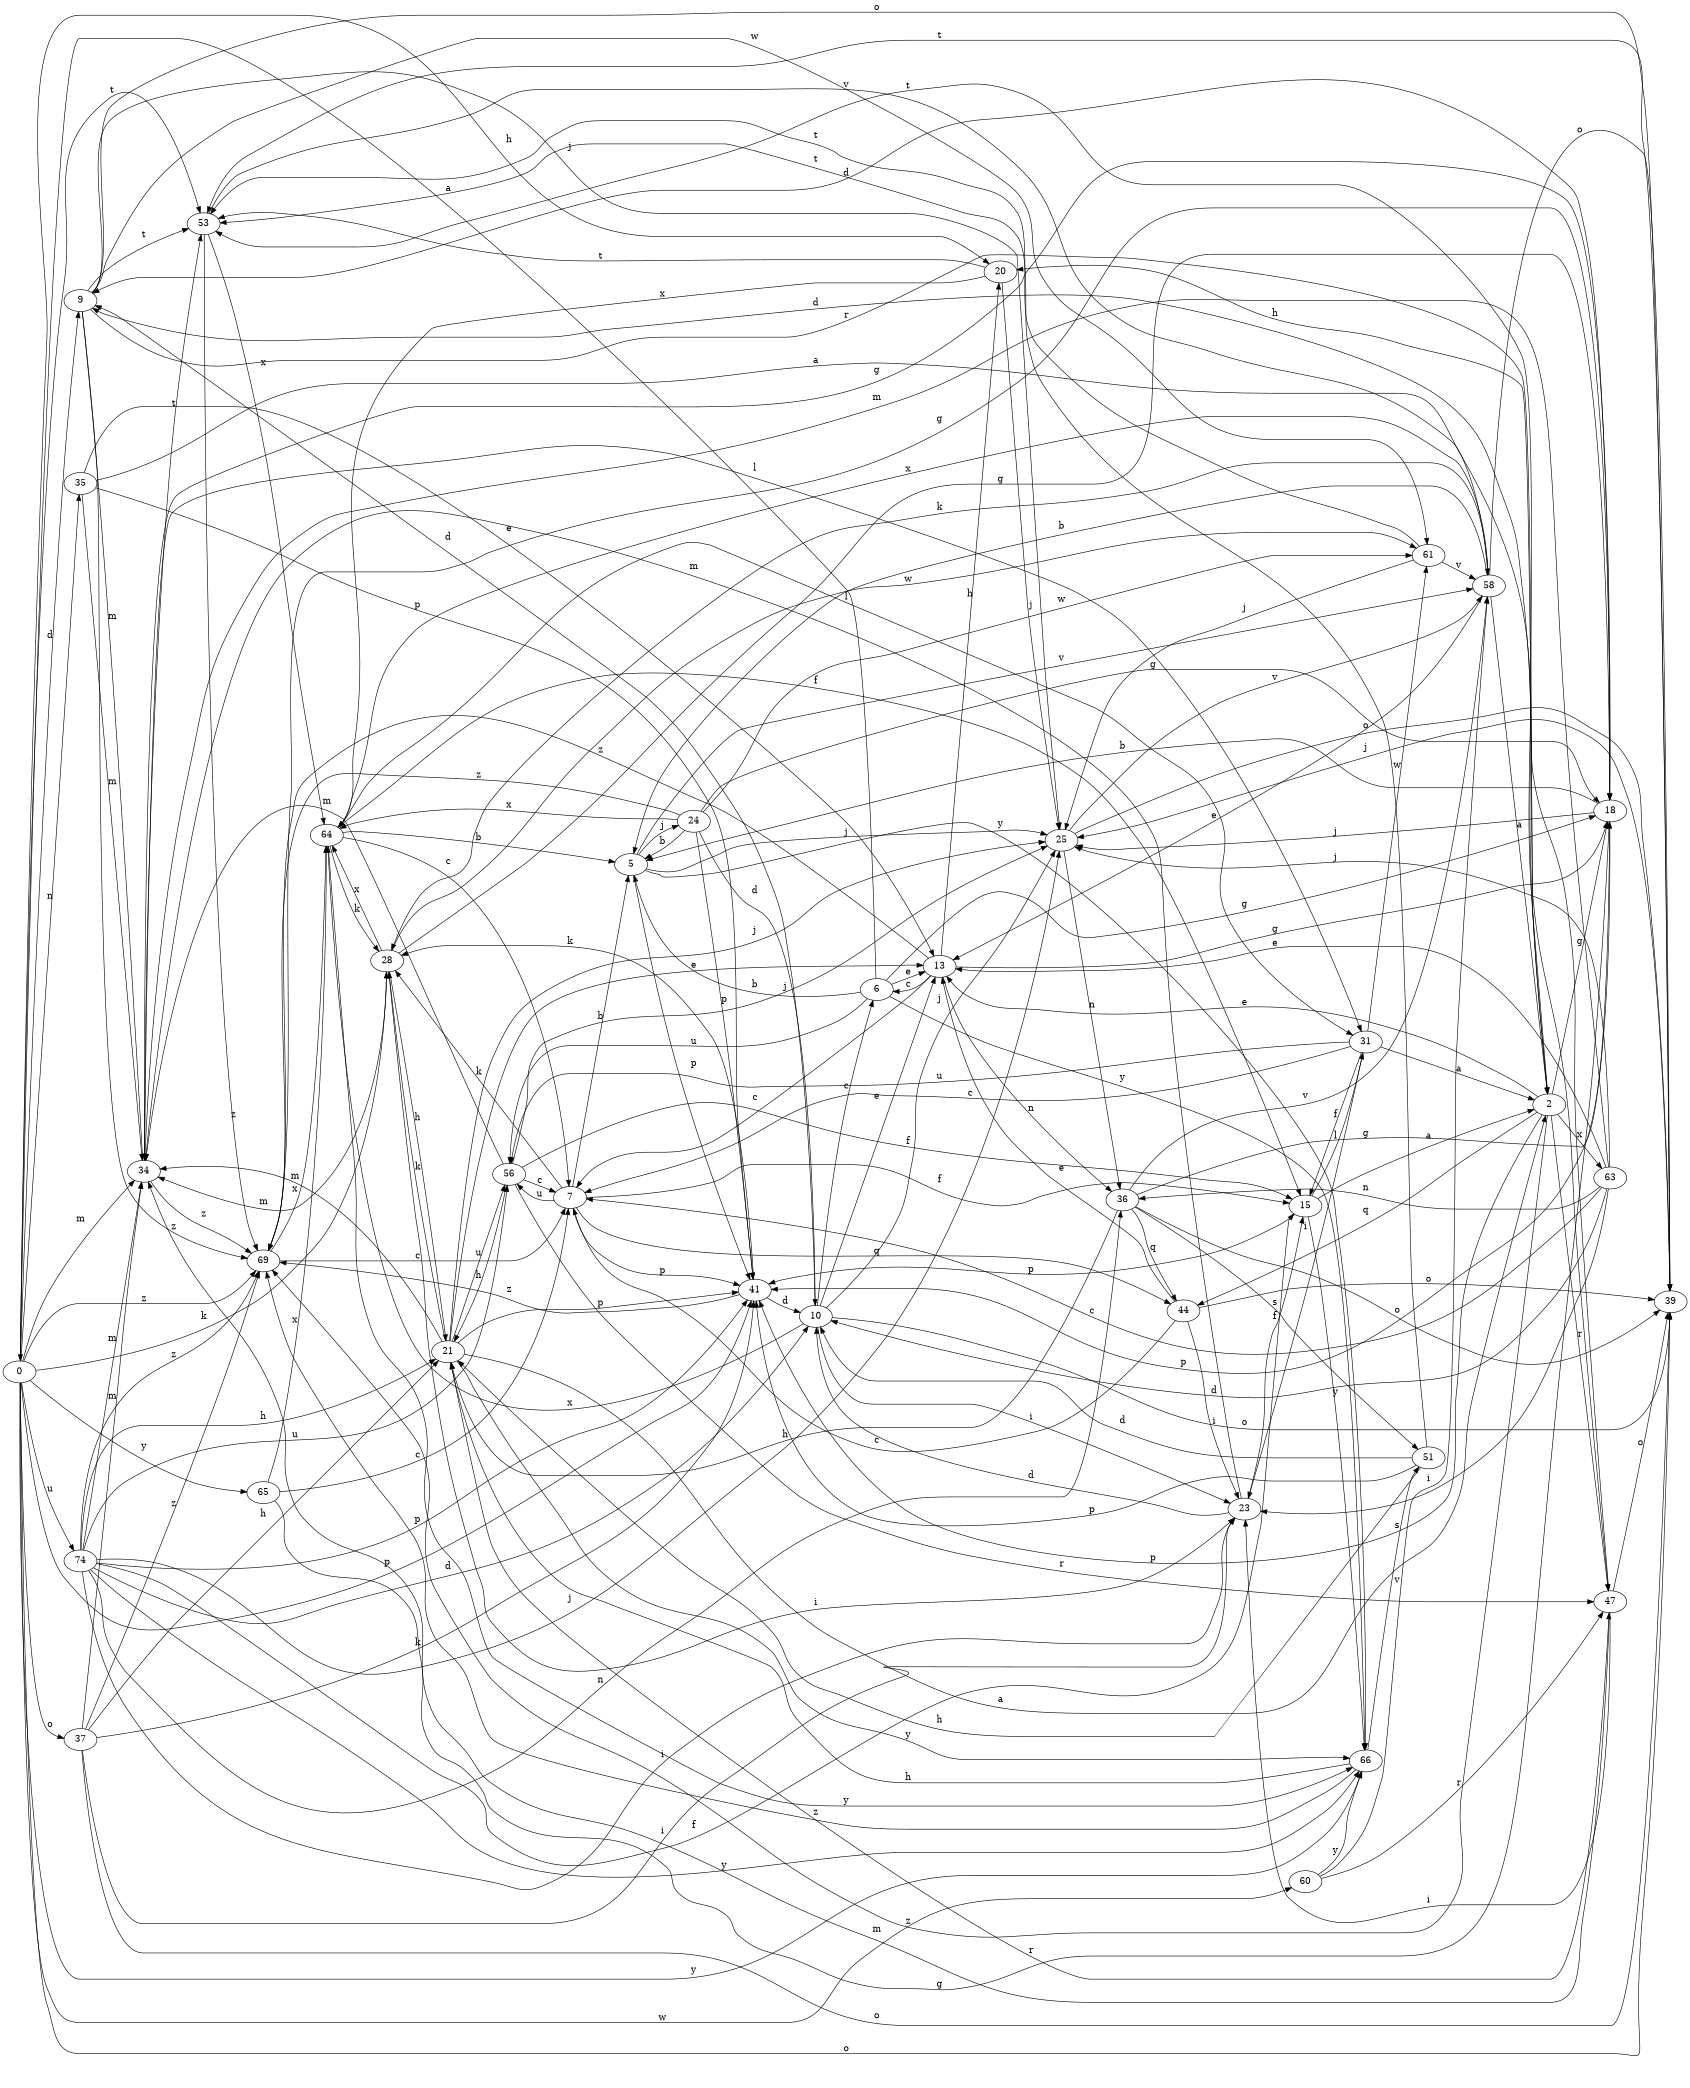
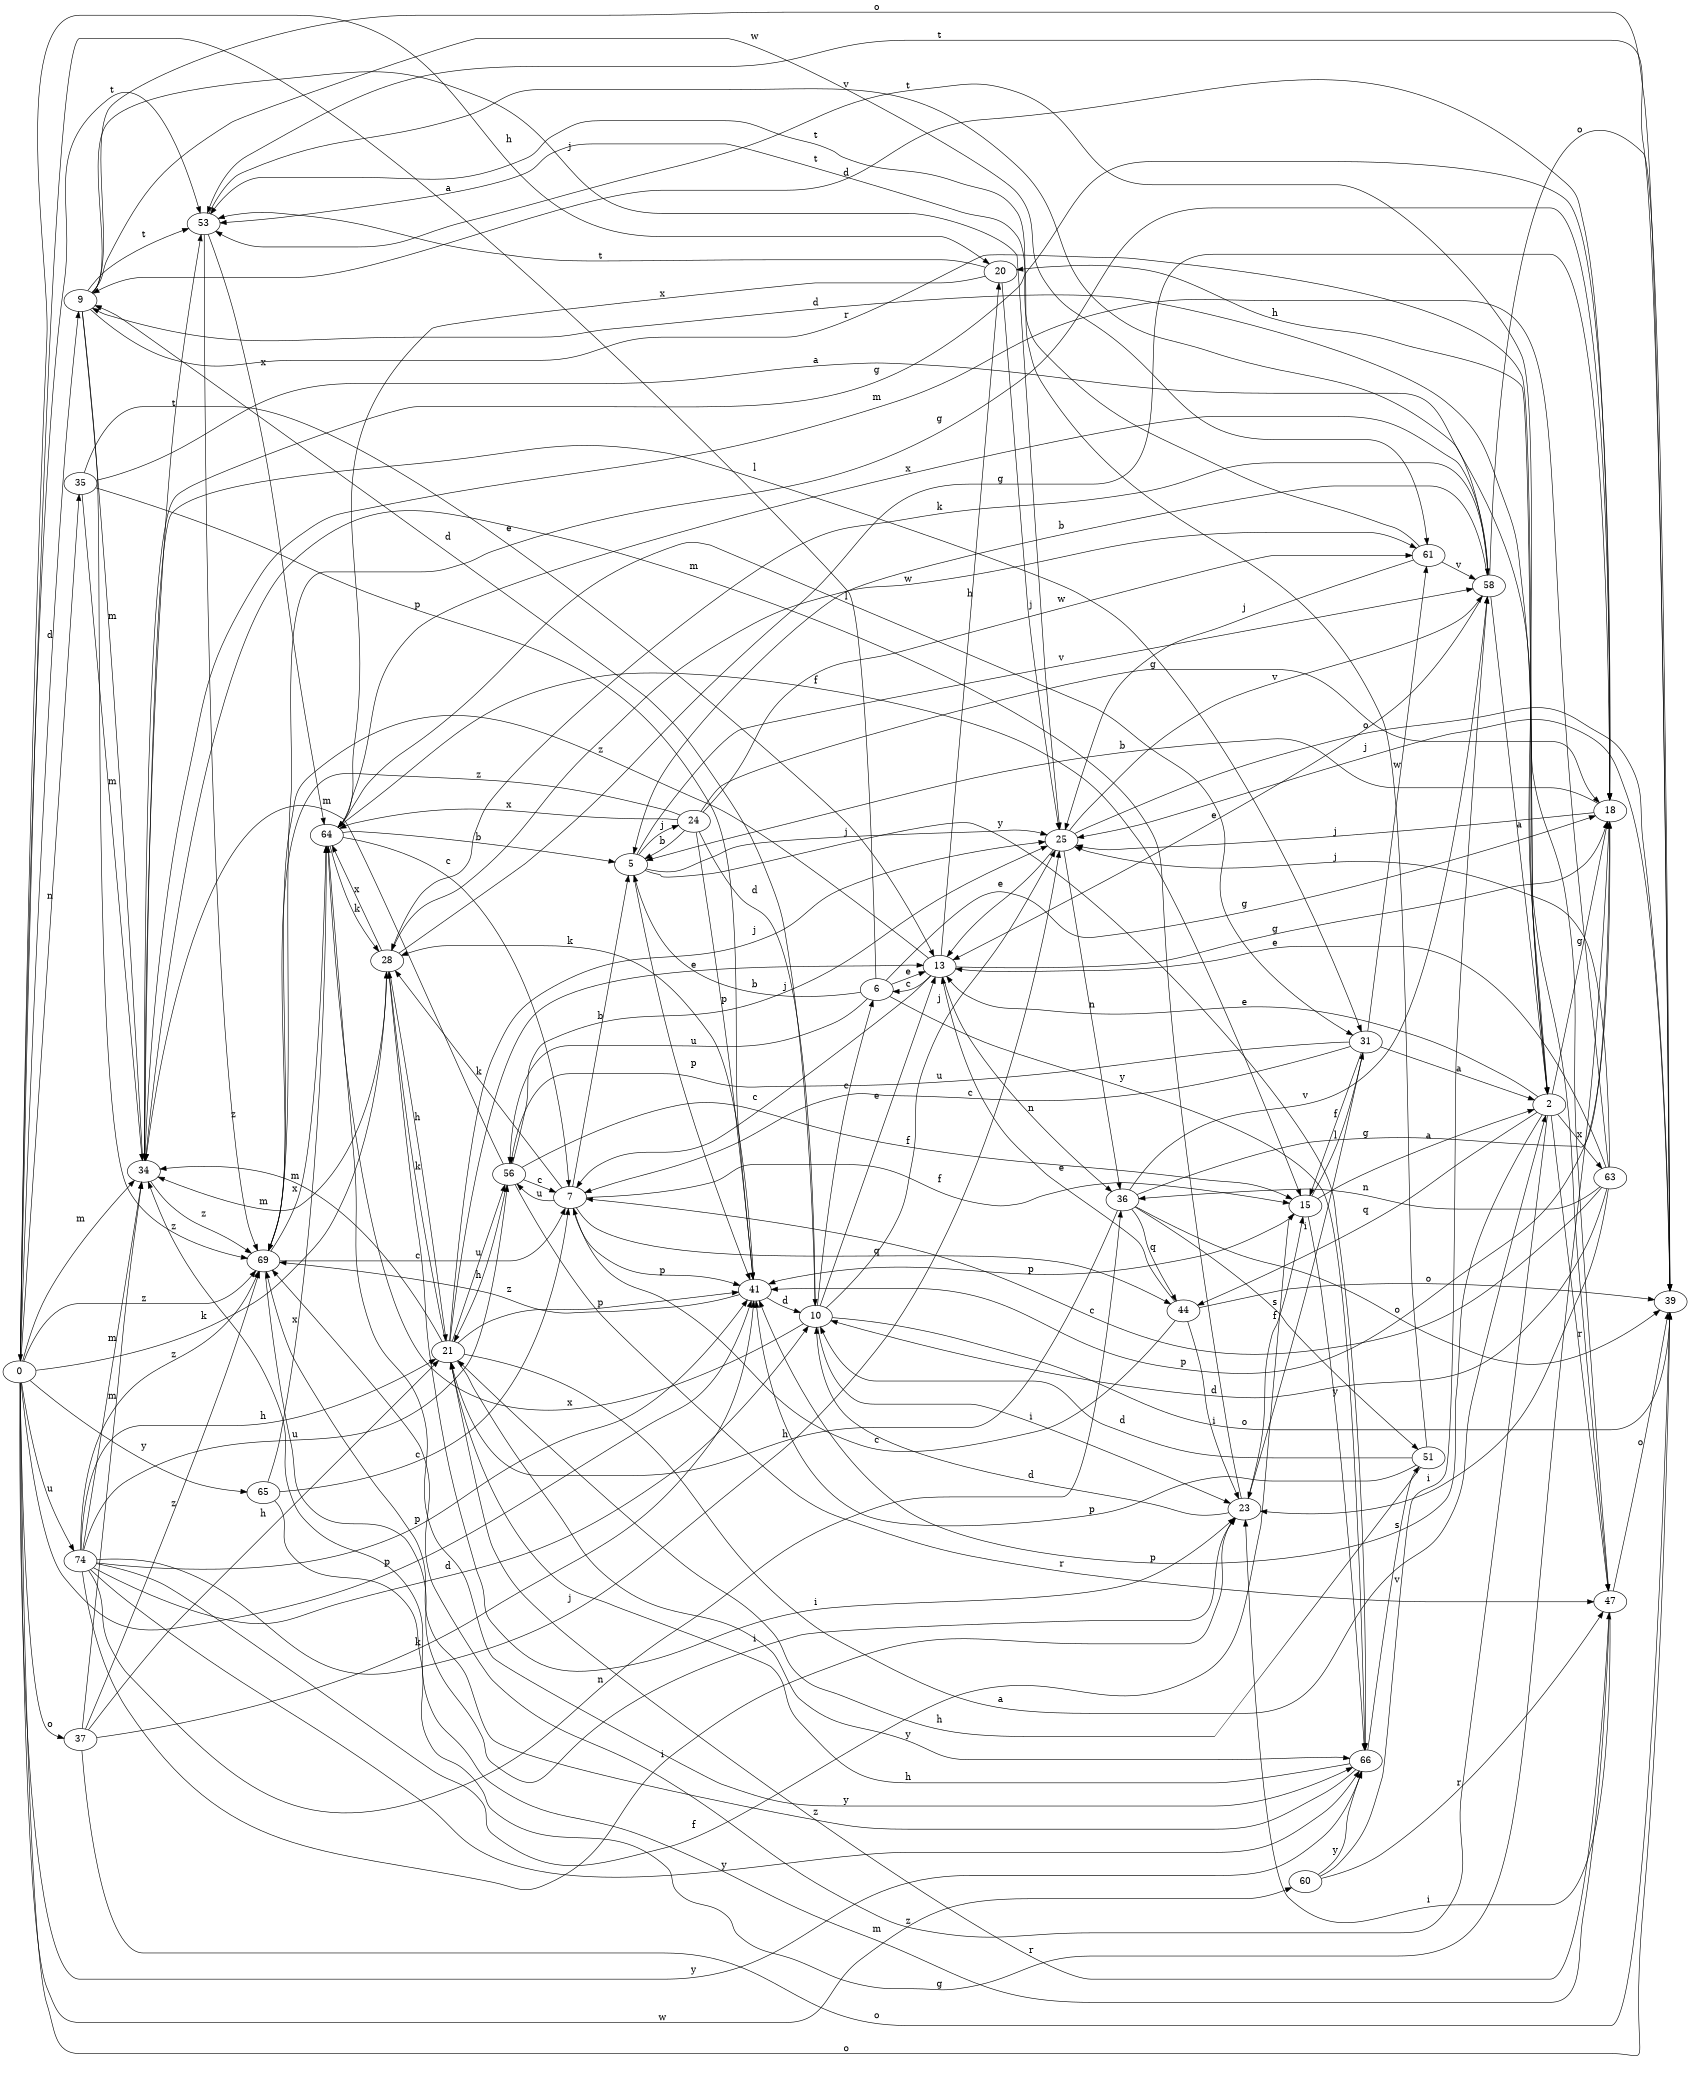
  strict digraph {
    rankdir=LR
    0
    9
    20
    28
    34
    35
    37
    39
    41
    53
    n11 [label=74]
    60
    65
    66
    69
    47
    25
    61
    64
    18
    23
    21
    31
    2
    13
    10
    58
    56
    15
    36
    7
    51
    44
    63
    6
    5
    24
    0 -> 9 [label=d]
    0 -> 20 [label=h]
    0 -> 28 [label=k]
    0 -> 34 [label=m]
    0 -> 35 [label=n]
    0 -> 37 [label=o]
    0 -> 39 [label=o]
    0 -> 41 [label=p]
    0 -> 53 [label=t]
    0 -> n11 [label=u]
    0 -> 60 [label=w]
    0 -> 65 [label=y]
    0 -> 66 [label=y]
    0 -> 69 [label=z]
    9 -> 34 [label=m]
    9 -> 39 [label=o]
    9 -> 53 [label=t]
    9 -> 69 [label=z]
    9 -> 47 [label=r]
    9 -> 25 [label=j]
    9 -> 61 [label=w]
    20 -> 53 [label=t]
    20 -> 25 [label=j]
    20 -> 64 [label=x]
    28 -> 34 [label=m]
    28 -> 61 [label=w]
    28 -> 64 [label=x]
    28 -> 18 [label=g]
    28 -> 23 [label=i]
    28 -> 21 [label=h]
    34 -> 53 [label=t]
    34 -> 69 [label=z]
    34 -> 18 [label=g]
    34 -> 31 [label=l]
    35 -> 34 [label=m]
    35 -> 41 [label=p]
    35 -> 2 [label=a]
    35 -> 13 [label=e]
    37 -> 34 [label=m]
    37 -> 39 [label=o]
    37 -> 41 [label=k]
    37 -> 69 [label=z]
    37 -> 21 [label=h]
    39 -> 53 [label=t]
    39 -> 25 [label=j]
    41 -> 28 [label=k]
    41 -> 69 [label=z]
    41 -> 10 [label=d]
    53 -> 69 [label=z]
    53 -> 64 [label=x]
    53 -> 58 [label=v]
    n11 -> 34 [label=m]
    n11 -> 41 [label=p]
    n11 -> 66 [label=y]
    n11 -> 69 [label=z]
    n11 -> 25 [label=j]
    n11 -> 23 [label=i]
    n11 -> 21 [label=h]
    n11 -> 10 [label=d]
    n11 -> 56 [label=u]
    n11 -> 15 [label=f]
    n11 -> 36 [label=n]
    60 -> 66 [label=y]
    60 -> 47 [label=r]
    60 -> 58 [label=v]
    65 -> 64 [label=x]
    65 -> 18 [label=g]
    65 -> 7 [label=c]
    66 -> 69 [label=z]
    66 -> 21 [label=h]
    66 -> 51 [label=s]
    69 -> 64 [label=x]
    69 -> 18 [label=g]
-   37 -> 23 [label=i]
+   69 -> 23 [label=i]
    69 -> 7 [label=c]
    47 -> 34 [label=m]
    47 -> 39 [label=o]
    47 -> 53 [label=t]
    47 -> 23 [label=i]
    25 -> 39 [label=o]
+   25 -> 13 [label=e]
    25 -> 58 [label=v]
    25 -> 36 [label=n]
    61 -> 53 [label=t]
    61 -> 25 [label=j]
    61 -> 58 [label=v]
    64 -> 28 [label=k]
    64 -> 66 [label=y]
    64 -> 31 [label=l]
    64 -> 15 [label=f]
    64 -> 7 [label=c]
    64 -> 5 [label=b]
    18 -> 9 [label=d]
    18 -> 41 [label=p]
    18 -> 25 [label=j]
    18 -> 5 [label=b]
    23 -> 34 [label=m]
    23 -> 10 [label=d]
    23 -> 15 [label=f]
    21 -> 28 [label=k]
    21 -> 34 [label=m]
    21 -> 41 [label=p]
    21 -> 66 [label=y]
    21 -> 47 [label=r]
    21 -> 25 [label=j]
    21 -> 2 [label=a]
    21 -> 13 [label=e]
    21 -> 56 [label=u]
    31 -> 61 [label=w]
    31 -> 23 [label=i]
    31 -> 2 [label=a]
    31 -> 56 [label=u]
    31 -> 15 [label=f]
    31 -> 7 [label=c]
    2 -> 9 [label=d]
    2 -> 20 [label=h]
    2 -> 41 [label=p]
    2 -> 69 [label=z]
    2 -> 47 [label=r]
    2 -> 18 [label=g]
    2 -> 13 [label=e]
    2 -> 44 [label=q]
    2 -> 63 [label=x]
    13 -> 20 [label=h]
    13 -> 69 [label=z]
    13 -> 18 [label=g]
    13 -> 36 [label=n]
    13 -> 7 [label=c]
    13 -> 6 [label=c]
    10 -> 9 [label=d]
    10 -> 39 [label=o]
    10 -> 25 [label=j]
    10 -> 64 [label=x]
    10 -> 23 [label=i]
    10 -> 13 [label=e]
    10 -> 6 [label=c]
    58 -> 28 [label=k]
    58 -> 39 [label=o]
    58 -> 64 [label=x]
    58 -> 2 [label=a]
    58 -> 13 [label=e]
    58 -> 5 [label=b]
    56 -> 34 [label=m]
    56 -> 47 [label=r]
    56 -> 25 [label=j]
    56 -> 21 [label=h]
    56 -> 15 [label=f]
    56 -> 7 [label=c]
    15 -> 41 [label=p]
    15 -> 66 [label=y]
    15 -> 31 [label=l]
    15 -> 2 [label=a]
    36 -> 39 [label=o]
    36 -> 18 [label=g]
    36 -> 21 [label=h]
    36 -> 58 [label=v]
    36 -> 51 [label=s]
    36 -> 44 [label=q]
    7 -> 28 [label=k]
    7 -> 41 [label=p]
    7 -> 56 [label=u]
    7 -> 15 [label=f]
    7 -> 44 [label=q]
    7 -> 5 [label=b]
    51 -> 41 [label=p]
    51 -> 53 [label=t]
    51 -> 21 [label=h]
    51 -> 10 [label=d]
    44 -> 39 [label=o]
    44 -> 23 [label=i]
    44 -> 13 [label=e]
    44 -> 7 [label=c]
    63 -> 34 [label=m]
    63 -> 25 [label=j]
    63 -> 23 [label=i]
    63 -> 13 [label=e]
    63 -> 10 [label=d]
    63 -> 36 [label=n]
    63 -> 7 [label=c]
    6 -> 0 [label=a]
    6 -> 66 [label=y]
    6 -> 18 [label=g]
    6 -> 13 [label=e]
    6 -> 56 [label=u]
    6 -> 5 [label=b]
    5 -> 41 [label=p]
    5 -> 66 [label=y]
    5 -> 25 [label=j]
    5 -> 58 [label=v]
    5 -> 24 [label=j]
    24 -> 41 [label=p]
    24 -> 69 [label=z]
    24 -> 61 [label=w]
    24 -> 64 [label=x]
    24 -> 18 [label=g]
    24 -> 10 [label=d]
    24 -> 5 [label=b]
  }
